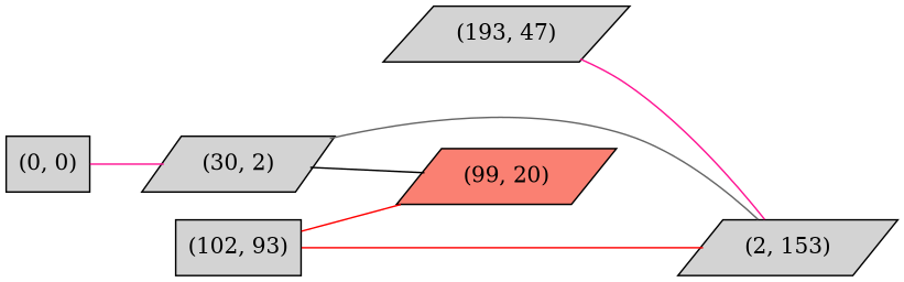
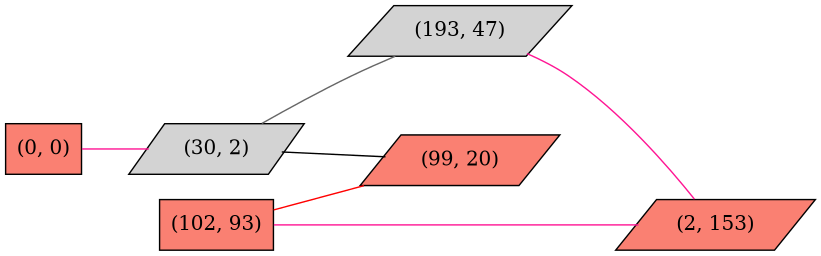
  graph {
    rankdir=LR
    node [fillcolor=lightgrey shape=parallelogram style=filled]
    edge [color=deeppink weight=1]
-   "(0, 0)" [shape=box]
+   "(0, 0)" [fillcolor=salmon shape=box]
    "(30, 2)"
    "(99, 20)" [fillcolor=salmon]
    "(193, 47)"
-   "(102, 93)" [shape=box]
-   "(2, 153)"
+   "(102, 93)" [fillcolor=salmon shape=box]
+   "(2, 153)" [fillcolor=salmon]
    "(0, 0)" -- "(30, 2)" [weight=4]
    "(30, 2)" -- "(99, 20)" [color=black weight=3]
-   "(30, 2)" -- "(2, 153)" [color=gray40]
+   "(30, 2)" -- "(193, 47)" [color=gray40]
    "(193, 47)" -- "(2, 153)"
    "(102, 93)" -- "(99, 20)" [color=red]
-   "(102, 93)" -- "(2, 153)" [color=red weight=3]
+   "(102, 93)" -- "(2, 153)" [weight=3]
  }
